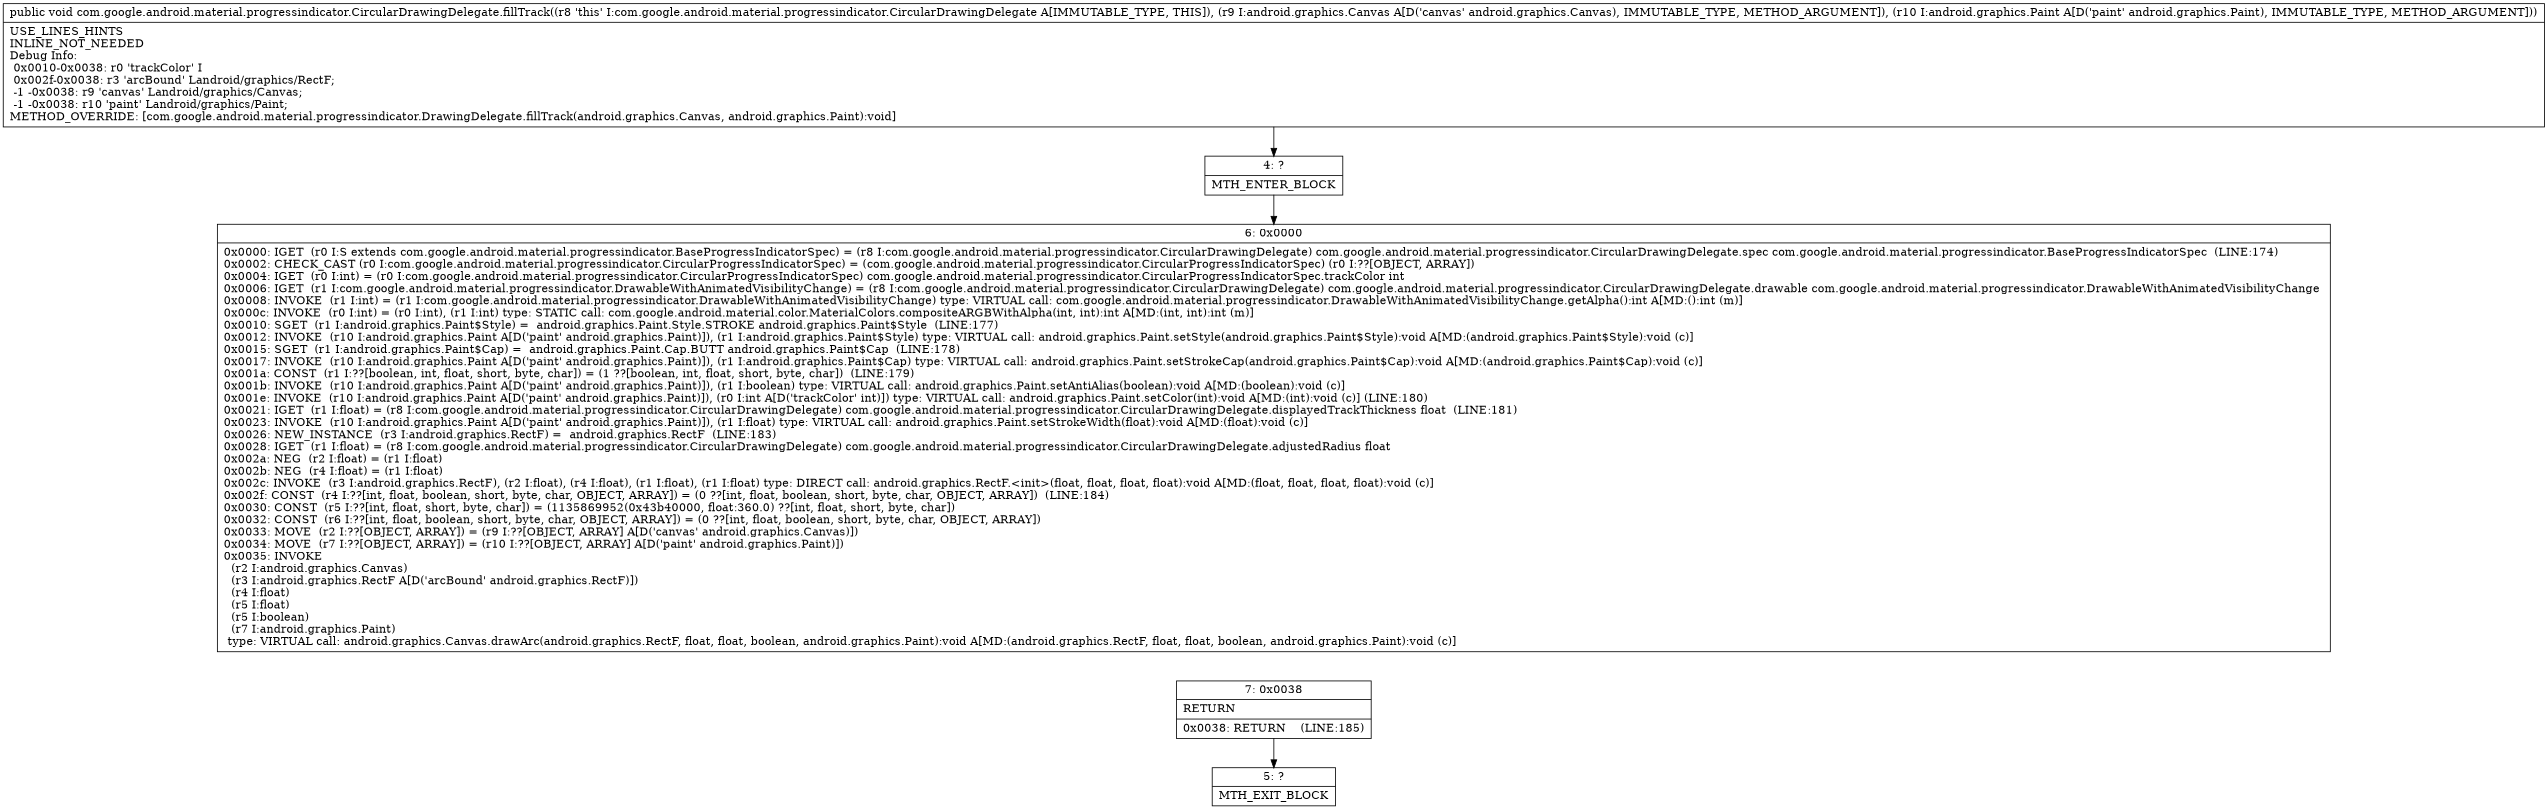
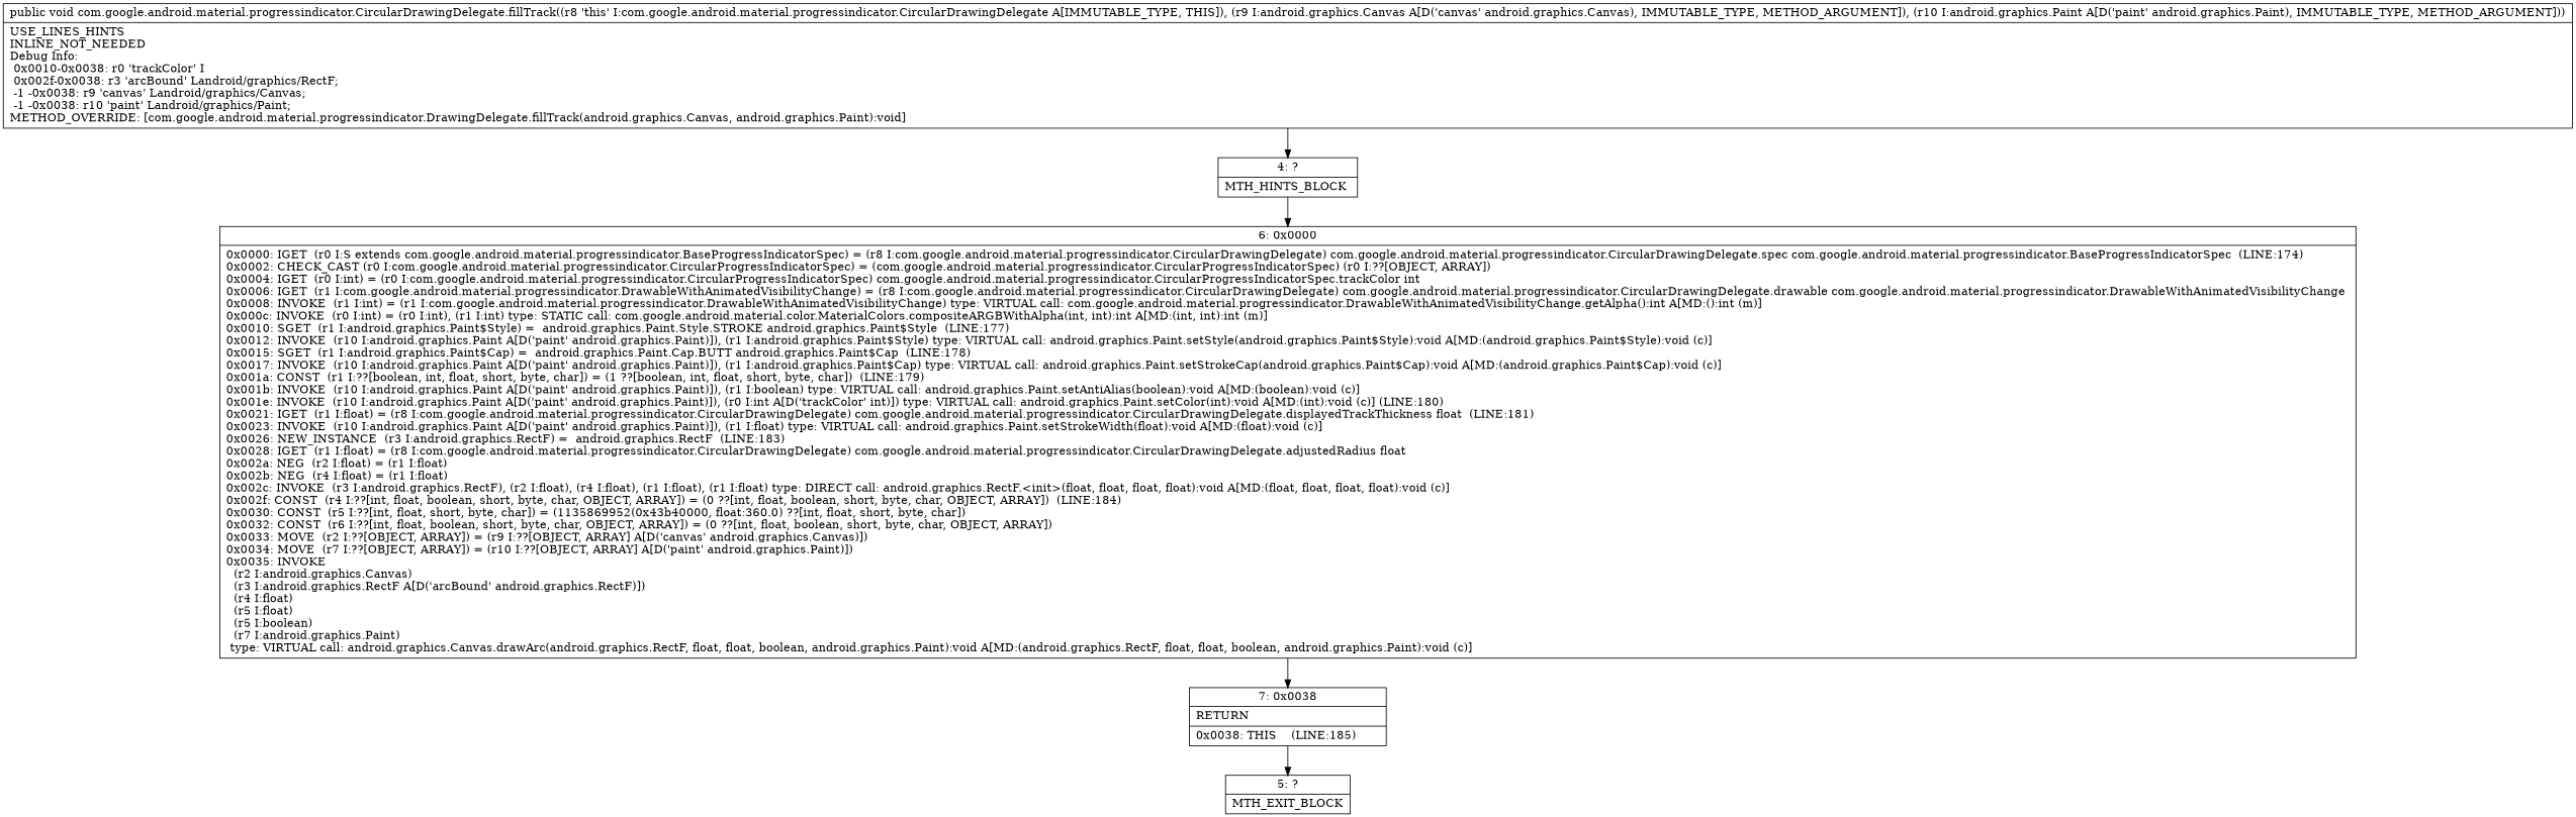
  digraph {
    node [shape=record]
-   n1 [label="{4\:\ ?|MTH_ENTER_BLOCK\l}"]
+   n1 [label="{4\:\ ?|MTH_HINTS_BLOCK\l}"]
    n2 [label="{6\:\ 0x0000|0x0000: IGET  (r0 I:S extends com.google.android.material.progressindicator.BaseProgressIndicatorSpec) = (r8 I:com.google.android.material.progressindicator.CircularDrawingDelegate) com.google.android.material.progressindicator.CircularDrawingDelegate.spec com.google.android.material.progressindicator.BaseProgressIndicatorSpec  (LINE:174)\l0x0002: CHECK_CAST (r0 I:com.google.android.material.progressindicator.CircularProgressIndicatorSpec) = (com.google.android.material.progressindicator.CircularProgressIndicatorSpec) (r0 I:??[OBJECT, ARRAY]) \l0x0004: IGET  (r0 I:int) = (r0 I:com.google.android.material.progressindicator.CircularProgressIndicatorSpec) com.google.android.material.progressindicator.CircularProgressIndicatorSpec.trackColor int \l0x0006: IGET  (r1 I:com.google.android.material.progressindicator.DrawableWithAnimatedVisibilityChange) = (r8 I:com.google.android.material.progressindicator.CircularDrawingDelegate) com.google.android.material.progressindicator.CircularDrawingDelegate.drawable com.google.android.material.progressindicator.DrawableWithAnimatedVisibilityChange \l0x0008: INVOKE  (r1 I:int) = (r1 I:com.google.android.material.progressindicator.DrawableWithAnimatedVisibilityChange) type: VIRTUAL call: com.google.android.material.progressindicator.DrawableWithAnimatedVisibilityChange.getAlpha():int A[MD:():int (m)]\l0x000c: INVOKE  (r0 I:int) = (r0 I:int), (r1 I:int) type: STATIC call: com.google.android.material.color.MaterialColors.compositeARGBWithAlpha(int, int):int A[MD:(int, int):int (m)]\l0x0010: SGET  (r1 I:android.graphics.Paint$Style) =  android.graphics.Paint.Style.STROKE android.graphics.Paint$Style  (LINE:177)\l0x0012: INVOKE  (r10 I:android.graphics.Paint A[D('paint' android.graphics.Paint)]), (r1 I:android.graphics.Paint$Style) type: VIRTUAL call: android.graphics.Paint.setStyle(android.graphics.Paint$Style):void A[MD:(android.graphics.Paint$Style):void (c)]\l0x0015: SGET  (r1 I:android.graphics.Paint$Cap) =  android.graphics.Paint.Cap.BUTT android.graphics.Paint$Cap  (LINE:178)\l0x0017: INVOKE  (r10 I:android.graphics.Paint A[D('paint' android.graphics.Paint)]), (r1 I:android.graphics.Paint$Cap) type: VIRTUAL call: android.graphics.Paint.setStrokeCap(android.graphics.Paint$Cap):void A[MD:(android.graphics.Paint$Cap):void (c)]\l0x001a: CONST  (r1 I:??[boolean, int, float, short, byte, char]) = (1 ??[boolean, int, float, short, byte, char])  (LINE:179)\l0x001b: INVOKE  (r10 I:android.graphics.Paint A[D('paint' android.graphics.Paint)]), (r1 I:boolean) type: VIRTUAL call: android.graphics.Paint.setAntiAlias(boolean):void A[MD:(boolean):void (c)]\l0x001e: INVOKE  (r10 I:android.graphics.Paint A[D('paint' android.graphics.Paint)]), (r0 I:int A[D('trackColor' int)]) type: VIRTUAL call: android.graphics.Paint.setColor(int):void A[MD:(int):void (c)] (LINE:180)\l0x0021: IGET  (r1 I:float) = (r8 I:com.google.android.material.progressindicator.CircularDrawingDelegate) com.google.android.material.progressindicator.CircularDrawingDelegate.displayedTrackThickness float  (LINE:181)\l0x0023: INVOKE  (r10 I:android.graphics.Paint A[D('paint' android.graphics.Paint)]), (r1 I:float) type: VIRTUAL call: android.graphics.Paint.setStrokeWidth(float):void A[MD:(float):void (c)]\l0x0026: NEW_INSTANCE  (r3 I:android.graphics.RectF) =  android.graphics.RectF  (LINE:183)\l0x0028: IGET  (r1 I:float) = (r8 I:com.google.android.material.progressindicator.CircularDrawingDelegate) com.google.android.material.progressindicator.CircularDrawingDelegate.adjustedRadius float \l0x002a: NEG  (r2 I:float) = (r1 I:float) \l0x002b: NEG  (r4 I:float) = (r1 I:float) \l0x002c: INVOKE  (r3 I:android.graphics.RectF), (r2 I:float), (r4 I:float), (r1 I:float), (r1 I:float) type: DIRECT call: android.graphics.RectF.\<init\>(float, float, float, float):void A[MD:(float, float, float, float):void (c)]\l0x002f: CONST  (r4 I:??[int, float, boolean, short, byte, char, OBJECT, ARRAY]) = (0 ??[int, float, boolean, short, byte, char, OBJECT, ARRAY])  (LINE:184)\l0x0030: CONST  (r5 I:??[int, float, short, byte, char]) = (1135869952(0x43b40000, float:360.0) ??[int, float, short, byte, char]) \l0x0032: CONST  (r6 I:??[int, float, boolean, short, byte, char, OBJECT, ARRAY]) = (0 ??[int, float, boolean, short, byte, char, OBJECT, ARRAY]) \l0x0033: MOVE  (r2 I:??[OBJECT, ARRAY]) = (r9 I:??[OBJECT, ARRAY] A[D('canvas' android.graphics.Canvas)]) \l0x0034: MOVE  (r7 I:??[OBJECT, ARRAY]) = (r10 I:??[OBJECT, ARRAY] A[D('paint' android.graphics.Paint)]) \l0x0035: INVOKE  \l  (r2 I:android.graphics.Canvas)\l  (r3 I:android.graphics.RectF A[D('arcBound' android.graphics.RectF)])\l  (r4 I:float)\l  (r5 I:float)\l  (r5 I:boolean)\l  (r7 I:android.graphics.Paint)\l type: VIRTUAL call: android.graphics.Canvas.drawArc(android.graphics.RectF, float, float, boolean, android.graphics.Paint):void A[MD:(android.graphics.RectF, float, float, boolean, android.graphics.Paint):void (c)]\l}"]
-   n3 [label="{7\:\ 0x0038|RETURN\l|0x0038: RETURN    (LINE:185)\l}"]
+   n3 [label="{7\:\ 0x0038|RETURN\l|0x0038: THIS    (LINE:185)\l}"]
    n4 [label="{5\:\ ?|MTH_EXIT_BLOCK\l}"]
    n5 [label="{public void com.google.android.material.progressindicator.CircularDrawingDelegate.fillTrack((r8 'this' I:com.google.android.material.progressindicator.CircularDrawingDelegate A[IMMUTABLE_TYPE, THIS]), (r9 I:android.graphics.Canvas A[D('canvas' android.graphics.Canvas), IMMUTABLE_TYPE, METHOD_ARGUMENT]), (r10 I:android.graphics.Paint A[D('paint' android.graphics.Paint), IMMUTABLE_TYPE, METHOD_ARGUMENT]))  | USE_LINES_HINTS\lINLINE_NOT_NEEDED\lDebug Info:\l  0x0010\-0x0038: r0 'trackColor' I\l  0x002f\-0x0038: r3 'arcBound' Landroid\/graphics\/RectF;\l  \-1 \-0x0038: r9 'canvas' Landroid\/graphics\/Canvas;\l  \-1 \-0x0038: r10 'paint' Landroid\/graphics\/Paint;\lMETHOD_OVERRIDE: [com.google.android.material.progressindicator.DrawingDelegate.fillTrack(android.graphics.Canvas, android.graphics.Paint):void]\l}"]
    n1 -> n2
+   n2 -> n3
    n3 -> n4
    n5 -> n1
  }
